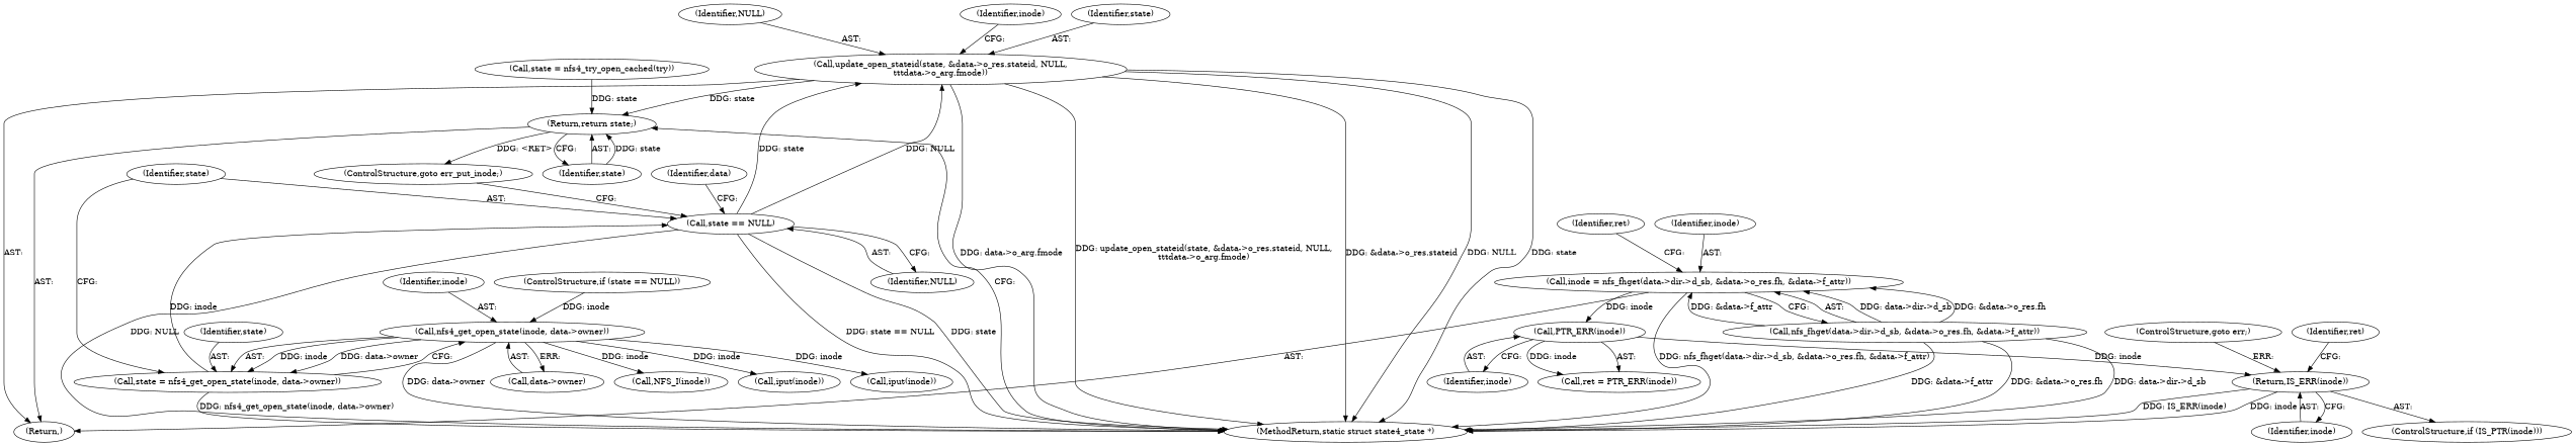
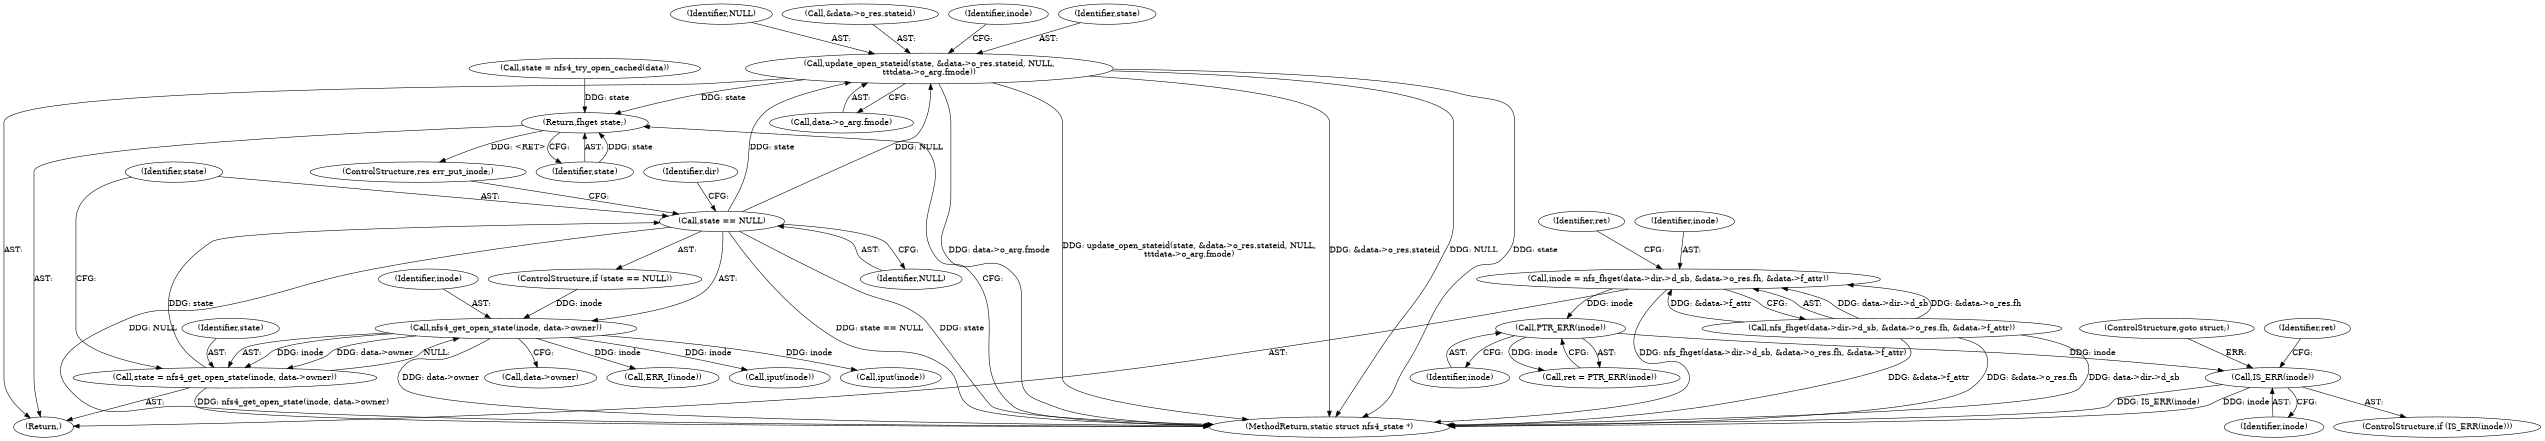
  digraph {
    n1 [label="(Call,update_open_stateid(state, &data->o_res.stateid, NULL,\n\t\t\tdata->o_arg.fmode))"]
-   n2 [label="(Return,return state;)"]
-   n3 [label="(MethodReturn,static struct state4_state *)"]
+   n2 [label="(Return,fhget state;)"]
+   n3 [label="(MethodReturn,static struct nfs4_state *)"]
    n4 [label="(Return,)"]
+   n5 [label="(Call,data->o_arg.fmode)"]
    n6 [label="(Identifier,state)"]
-   n7 [label="(ControlStructure,goto err_put_inode;)"]
+   n7 [label="(ControlStructure,res err_put_inode;)"]
    n8 [label="(Call,state == NULL)"]
    n9 [label="(ControlStructure,if (state == NULL))"]
    n10 [label="(Identifier,NULL)"]
    n11 [label="(Call,nfs4_get_open_state(inode, data->owner))"]
    n12 [label="(Call,state = nfs4_get_open_state(inode, data->owner))"]
    n13 [label="(Call,iput(inode))"]
    n14 [label="(Call,data->owner)"]
-   n15 [label="(Call,NFS_I(inode))"]
+   n15 [label="(Call,ERR_I(inode))"]
    n16 [label="(Call,iput(inode))"]
-   n17 [label="(Return,IS_ERR(inode))"]
+   n17 [label="(Call,IS_ERR(inode))"]
    n18 [label="(Identifier,inode)"]
-   n19 [label="(ControlStructure,if (IS_PTR(inode)))"]
+   n19 [label="(ControlStructure,if (IS_ERR(inode)))"]
    n20 [label="(Call,PTR_ERR(inode))"]
    n21 [label="(Call,ret = PTR_ERR(inode))"]
    n22 [label="(Identifier,inode)"]
    n23 [label="(Call,inode = nfs_fhget(data->dir->d_sb, &data->o_res.fh, &data->f_attr))"]
    n24 [label="(Call,nfs_fhget(data->dir->d_sb, &data->o_res.fh, &data->f_attr))"]
    n25 [label="(Identifier,ret)"]
-   n26 [label="(Call,state = nfs4_try_open_cached(try))"]
-   n27 [label="(Identifier,data)"]
+   n26 [label="(Call,state = nfs4_try_open_cached(data))"]
+   n27 [label="(Identifier,dir)"]
    n28 [label="(Identifier,inode)"]
    n29 [label="(Identifier,NULL)"]
    n30 [label="(Identifier,state)"]
+   n31 [label="(Call,&data->o_res.stateid)"]
    n32 [label="(Identifier,inode)"]
    n33 [label="(Identifier,inode)"]
    n34 [label="(Identifier,state)"]
-   n35 [label="(ControlStructure,goto err;)"]
+   n35 [label="(ControlStructure,goto struct;)"]
    n36 [label="(Identifier,state)"]
    n37 [label="(Identifier,ret)"]
    n1 -> n2 [label="DDG: state"]
    n1 -> n3 [label="DDG: state"]
    n1 -> n3 [label="DDG: data->o_arg.fmode"]
    n1 -> n3 [label="DDG: update_open_stateid(state, &data->o_res.stateid, NULL,\n\t\t\tdata->o_arg.fmode)"]
    n1 -> n3 [label="DDG: &data->o_res.stateid"]
    n1 -> n3 [label="DDG: NULL"]
    n1 -> n4 [label="AST: "]
+   n1 -> n5 [label="CFG: "]
    n2 -> n4 [label="AST: "]
    n2 -> n6 [label="CFG: "]
    n2 -> n7 [label="DDG: <RET>"]
    n3 -> n2 [label="CFG: "]
+   n5 -> n1 [label="AST: "]
    n6 -> n2 [label="AST: "]
    n6 -> n2 [label="DDG: state"]
    n7 -> n8 [label="CFG: "]
    n8 -> n1 [label="DDG: state"]
    n8 -> n1 [label="DDG: NULL"]
    n8 -> n3 [label="DDG: state == NULL"]
    n8 -> n3 [label="DDG: state"]
    n8 -> n3 [label="DDG: NULL"]
+   n8 -> n9 [label="AST: "]
    n8 -> n10 [label="CFG: "]
    n9 -> n11 [label="DDG: inode"]
    n10 -> n8 [label="AST: "]
    n11 -> n3 [label="DDG: data->owner"]
    n11 -> n12 [label="AST: "]
    n11 -> n12 [label="DDG: inode"]
    n11 -> n12 [label="DDG: data->owner"]
    n11 -> n13 [label="DDG: inode"]
-   n11 -> n14 [label="ERR: "]
+   n11 -> n14 [label="CFG: "]
    n11 -> n15 [label="DDG: inode"]
    n11 -> n16 [label="DDG: inode"]
    n12 -> n3 [label="DDG: nfs4_get_open_state(inode, data->owner)"]
-   n12 -> n8 [label="DDG: inode"]
-   n12 -> n11 [label="CFG: "]
-   n14 -> n11 [label="AST: "]
+   n12 -> n4 [label="AST: "]
+   n12 -> n8 [label="DDG: state"]
+   n12 -> n11 [label="NULL: "]
+   n8 -> n11 [label="AST: "]
    n17 -> n3 [label="DDG: inode"]
    n17 -> n3 [label="DDG: IS_ERR(inode)"]
    n17 -> n18 [label="CFG: "]
    n17 -> n19 [label="AST: "]
    n18 -> n17 [label="AST: "]
    n20 -> n17 [label="DDG: inode"]
    n20 -> n21 [label="AST: "]
    n20 -> n21 [label="DDG: inode"]
    n20 -> n22 [label="CFG: "]
+   n21 -> n20 [label="CFG: "]
    n22 -> n20 [label="AST: "]
    n23 -> n3 [label="DDG: nfs_fhget(data->dir->d_sb, &data->o_res.fh, &data->f_attr)"]
    n23 -> n4 [label="AST: "]
    n23 -> n20 [label="DDG: inode"]
    n23 -> n24 [label="CFG: "]
    n24 -> n3 [label="DDG: &data->f_attr"]
    n24 -> n3 [label="DDG: &data->o_res.fh"]
    n24 -> n3 [label="DDG: data->dir->d_sb"]
    n24 -> n23 [label="AST: "]
    n24 -> n23 [label="DDG: data->dir->d_sb"]
    n24 -> n23 [label="DDG: &data->o_res.fh"]
    n24 -> n23 [label="DDG: &data->f_attr"]
    n25 -> n23 [label="CFG: "]
    n26 -> n2 [label="DDG: state"]
    n27 -> n8 [label="CFG: "]
    n28 -> n23 [label="AST: "]
    n29 -> n1 [label="AST: "]
    n30 -> n8 [label="AST: "]
    n30 -> n12 [label="CFG: "]
+   n31 -> n1 [label="AST: "]
    n32 -> n11 [label="AST: "]
    n33 -> n1 [label="CFG: "]
    n34 -> n1 [label="AST: "]
    n35 -> n17 [label="ERR: "]
    n36 -> n12 [label="AST: "]
    n37 -> n17 [label="CFG: "]
  }
